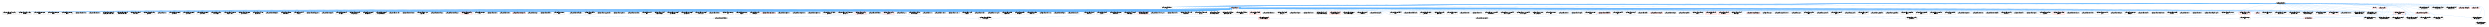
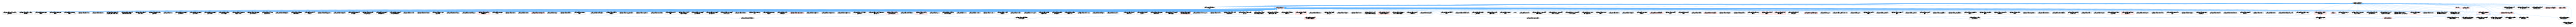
  digraph {
    node [color=grey40 fillcolor=white fontname=Helvetica fontsize=10 shape=box style=filled]
    edge [color=steelblue1 dir=back fontname=Helvetica fontsize=10 labelfontname=Helvetica labelfontsize=10 style=solid]
    n1 [color=gray40 fillcolor=grey60 fontcolor=black height=0.2 label="MaterialValueType.h" width=0.4]
    n2 [height=0.2 label="MaterialAttributeDefinition\lMap.h" width=0.4]
    n3 [color=red fillcolor="#FFF0F0" height=0.2 label="MaterialExpression.h" width=0.4]
    n4 [height=0.2 label="MaterialExpressionBlendMaterial\lAttributes.h" width=0.4]
    n5 [height=0.2 label="MaterialExpressionBreakMaterial\lAttributes.h" width=0.4]
    n6 [height=0.2 label="MaterialExpressionConstant2\lVector.h" width=0.4]
    n7 [height=0.2 label="MaterialExpressionConstant3\lVector.h" width=0.4]
    n8 [height=0.2 label="MaterialExpressionConstant4\lVector.h" width=0.4]
    n9 [height=0.2 label="MaterialExpressionConvert.h" width=0.4]
    n10 [height=0.2 label="MaterialExpressionCustom.h" width=0.4]
    n11 [height=0.2 label="MaterialExpressionBentNormal\lCustomOutput.h" width=0.4]
    n12 [height=0.2 label="MaterialExpressionClearCoat\lNormalCustomOutput.h" width=0.4]
    n13 [height=0.2 label="MaterialExpressionLandscape\lGrassOutput.h" width=0.4]
    n14 [height=0.2 label="MaterialExpressionLandscape\lPhysicalMaterialOutput.h" width=0.4]
    n15 [height=0.2 label="MaterialExpressionTangent\lOutput.h" width=0.4]
    n16 [height=0.2 label="MaterialExpressionVertex\lInterpolator.h" width=0.4]
    n17 [height=0.2 label="MaterialExpressionDataDriven\lShaderPlatformInfoSwitch.h" width=0.4]
    n18 [height=0.2 label="MaterialExpressionDistance\lFieldsRenderingSwitch.h" width=0.4]
    n19 [height=0.2 label="MaterialExpressionFeature\lLevelSwitch.h" width=0.4]
    n20 [height=0.2 label="MaterialExpressionMaterial\lLayerOutput.h" width=0.4]
    n21 [height=0.2 label="MaterialExpressionGetMaterial\lAttributes.h" width=0.4]
    n22 [height=0.2 label="MaterialExpressionIf.h" width=0.4]
    n23 [height=0.2 label="MaterialExpressionLandscape\lLayerBlend.h" width=0.4]
    n24 [height=0.2 label="MaterialExpressionLandscape\lLayerSwitch.h" width=0.4]
    n25 [height=0.2 label="MaterialExpressionLandscape\lLayerWeight.h" width=0.4]
    n26 [height=0.2 label="MaterialExpressionMaterial\lProxyReplace.h" width=0.4]
    n27 [height=0.2 label="MaterialExpressionStatic\lBoolParameter.h" width=0.4]
    n28 [height=0.2 label="MaterialExpressionStatic\lSwitchParameter.h" width=0.4]
    n29 [height=0.2 label="MaterialExpressionPathTracing\lQualitySwitch.h" width=0.4]
    n30 [height=0.2 label="MaterialExpressionPathTracing\lRayTypeSwitch.h" width=0.4]
    n31 [height=0.2 label="MaterialExpressionPrevious\lFrameSwitch.h" width=0.4]
    n32 [height=0.2 label="MaterialExpressionQuality\lSwitch.h" width=0.4]
    n33 [height=0.2 label="MaterialExpressionRayTracing\lQualitySwitch.h" width=0.4]
    n34 [height=0.2 label="MaterialExpressionRequired\lSamplersSwitch.h" width=0.4]
    n35 [height=0.2 label="MaterialExpressionRuntime\lVirtualTextureReplace.h" width=0.4]
-   n36 [height=0.2 label="MaterialExpressionShading\lPathSwitch.h" width=0.4]
+   n36 [height=0.2 label="MaterialExpressionShading\lMaterialExpressionMakeMaterial.h" width=0.4]
    n37 [height=0.2 label="MaterialExpressionStatic\lBool.h" width=0.4]
    n38 [color=red height=0.2 label="MaterialExpressionStatic\lSwitch.h" width=0.4]
    n39 [height=0.2 label="MaterialExpressionSwitch.h" width=0.4]
    n40 [height=0.2 label="MaterialExpressionTexture\lObjectFromCollection.h" width=0.4]
    n41 [height=0.2 label="MaterialExpressionVirtual\lTextureFeatureSwitch.h" width=0.4]
    n42 [height=0.2 label="MaterialExpressionChannel\lMaskParameter.h" width=0.4]
    n43 [height=0.2 label="MaterialExpressionCurveAtlas\lRowParameter.h" width=0.4]
    n44 [height=0.2 label="MaterialExpressionTexture\lObjectParameter.h" width=0.4]
    n45 [color=red fillcolor="#FFF0F0" height=0.2 label="MaterialGraphNode_Base.h" width=0.4]
    n46 [color=red fillcolor="#FFF0F0" height=0.2 label="MaterialIRTypes.h" width=0.4]
    n47 [color=red fillcolor="#FFF0F0" height=0.2 label="MaterialShared.h" width=0.4]
    n48 [color=red fillcolor="#FFF0F0" height=0.2 label="Texture.h" width=0.4]
    n49 [color=red fillcolor="#FFF0F0" height=0.2 label="EngineSharedPCH.h" width=0.4]
    n50 [color=red fillcolor="#FFF0F0" height=0.2 label="Material.h" width=0.4]
    n51 [color=red fillcolor="#FFF0F0" height=0.2 label="MaterialEditorInstanceConstant.h" width=0.4]
    n52 [height=0.2 label="MaterialExpressionAbs.h" width=0.4]
    n53 [height=0.2 label="MaterialExpressionActorPositionWS.h" width=0.4]
    n54 [height=0.2 label="MaterialExpressionAdd.h" width=0.4]
    n55 [height=0.2 label="MaterialExpressionAppend\lVector.h" width=0.4]
    n56 [height=0.2 label="MaterialExpressionArccosine.h" width=0.4]
    n57 [height=0.2 label="MaterialExpressionArccosine\lFast.h" width=0.4]
    n58 [height=0.2 label="MaterialExpressionArcsine.h" width=0.4]
    n59 [height=0.2 label="MaterialExpressionArcsine\lFast.h" width=0.4]
    n60 [height=0.2 label="MaterialExpressionArctangent.h" width=0.4]
    n61 [height=0.2 label="MaterialExpressionArctangent2.h" width=0.4]
    n62 [height=0.2 label="MaterialExpressionArctangent2\lFast.h" width=0.4]
    n63 [height=0.2 label="MaterialExpressionArctangent\lFast.h" width=0.4]
    n64 [height=0.2 label="MaterialExpressionAtmospheric\lFogColor.h" width=0.4]
    n65 [height=0.2 label="MaterialExpressionBindless\lSwitch.h" width=0.4]
    n66 [height=0.2 label="MaterialExpressionBlackBody.h" width=0.4]
    n67 [height=0.2 label="MaterialExpressionBounds.h" width=0.4]
    n68 [height=0.2 label="MaterialExpressionBumpOffset.h" width=0.4]
    n69 [height=0.2 label="MaterialExpressionCamera\lPositionWS.h" width=0.4]
    n70 [height=0.2 label="MaterialExpressionCeil.h" width=0.4]
    n71 [height=0.2 label="MaterialExpressionClamp.h" width=0.4]
    n72 [height=0.2 label="MaterialExpressionCollection\lParameter.h" width=0.4]
    n73 [color=red fillcolor="#FFF0F0" height=0.2 label="MaterialExpressionCollection\lTransform.h" width=0.4]
    n74 [height=0.2 label="MaterialExpressionColorRamp.h" width=0.4]
    n75 [height=0.2 label="MaterialExpressionComment.h" width=0.4]
    n76 [height=0.2 label="MaterialExpressionComponent\lMask.h" width=0.4]
    n77 [height=0.2 label="MaterialExpressionComposite.h" width=0.4]
    n78 [height=0.2 label="MaterialExpressionConstant.h" width=0.4]
    n79 [height=0.2 label="MaterialExpressionConstant\lBiasScale.h" width=0.4]
    n80 [height=0.2 label="MaterialExpressionCosine.h" width=0.4]
    n81 [height=0.2 label="MaterialExpressionCrossProduct.h" width=0.4]
    n82 [color=red fillcolor="#FFF0F0" height=0.2 label="MaterialExpressionCustom\lOutput.h" width=0.4]
    n83 [height=0.2 label="MaterialExpressionDBuffer\lTexture.h" width=0.4]
    n84 [height=0.2 label="MaterialExpressionDDX.h" width=0.4]
    n85 [height=0.2 label="MaterialExpressionDDY.h" width=0.4]
    n86 [height=0.2 label="MaterialExpressionDecalDerivative.h" width=0.4]
    n87 [height=0.2 label="MaterialExpressionDecalMipmap\lLevel.h" width=0.4]
    n88 [height=0.2 label="MaterialExpressionDepthFade.h" width=0.4]
    n89 [height=0.2 label="MaterialExpressionDepthOf\lFieldFunction.h" width=0.4]
    n90 [height=0.2 label="MaterialExpressionDerive\lNormalZ.h" width=0.4]
    n91 [height=0.2 label="MaterialExpressionDesaturation.h" width=0.4]
    n92 [height=0.2 label="MaterialExpressionDistance.h" width=0.4]
    n93 [height=0.2 label="MaterialExpressionDistance\lCullFade.h" width=0.4]
    n94 [height=0.2 label="MaterialExpressionDistance\lFieldApproxAO.h" width=0.4]
    n95 [height=0.2 label="MaterialExpressionDistance\lFieldGradient.h" width=0.4]
    n96 [height=0.2 label="MaterialExpressionDistance\lToNearestSurface.h" width=0.4]
    n97 [height=0.2 label="MaterialExpressionDivide.h" width=0.4]
    n98 [height=0.2 label="MaterialExpressionDotProduct.h" width=0.4]
    n99 [height=0.2 label="MaterialExpressionDynamic\lParameter.h" width=0.4]
    n100 [height=0.2 label="MaterialExpressionExponential.h" width=0.4]
    n101 [height=0.2 label="MaterialExpressionExponential2.h" width=0.4]
    n102 [color=red fillcolor="#FFF0F0" height=0.2 label="MaterialExpressionExternal\lCodeBase.h" width=0.4]
    n103 [height=0.2 label="MaterialExpressionFloatTo\lUInt.h" width=0.4]
    n104 [height=0.2 label="MaterialExpressionFloor.h" width=0.4]
    n105 [height=0.2 label="MaterialExpressionFmod.h" width=0.4]
    n106 [color=red fillcolor="#FFF0F0" height=0.2 label="MaterialExpressionFontSample.h" width=0.4]
    n107 [height=0.2 label="MaterialExpressionFrac.h" width=0.4]
    n108 [height=0.2 label="MaterialExpressionFresnel.h" width=0.4]
    n109 [height=0.2 label="MaterialExpressionFunction\lInput.h" width=0.4]
    n110 [height=0.2 label="MaterialExpressionFunction\lOutput.h" width=0.4]
    n111 [height=0.2 label="MaterialExpressionGIReplace.h" width=0.4]
    n112 [height=0.2 label="MaterialExpressionGeneric\lConstant.h" width=0.4]
    n113 [height=0.2 label="MaterialExpressionHairAttributes.h" width=0.4]
    n114 [height=0.2 label="MaterialExpressionHairColor.h" width=0.4]
    n115 [height=0.2 label="MaterialExpressionHsvToRgb.h" width=0.4]
    n116 [height=0.2 label="MaterialExpressionIfThen\lElse.h" width=0.4]
    n117 [height=0.2 label="MaterialExpressionInverse\lLinearInterpolate.h" width=0.4]
    n118 [height=0.2 label="MaterialExpressionLandscape\lLayerCoords.h" width=0.4]
    n119 [height=0.2 label="MaterialExpressionLandscape\lLayerSample.h" width=0.4]
    n120 [height=0.2 label="MaterialExpressionLandscape\lVisibilityMask.h" width=0.4]
    n121 [height=0.2 label="MaterialExpressionLength.h" width=0.4]
    n122 [height=0.2 label="MaterialExpressionLightmap\lUVs.h" width=0.4]
    n123 [height=0.2 label="MaterialExpressionLightmass\lReplace.h" width=0.4]
    n124 [height=0.2 label="MaterialExpressionLinear\lInterpolate.h" width=0.4]
    n125 [color=red fillcolor="#FFF0F0" height=0.2 label="MaterialExpressionLocalPosition.h" width=0.4]
    n126 [height=0.2 label="MaterialExpressionLogarithm.h" width=0.4]
    n127 [height=0.2 label="MaterialExpressionLogarithm10.h" width=0.4]
    n128 [height=0.2 label="MaterialExpressionLogarithm2.h" width=0.4]
    n129 [height=0.2 label="MaterialExpressionMakeMaterial\lAttributes.h" width=0.4]
    n130 [height=0.2 label="MaterialExpressionMapARPassthrough\lCameraUV.h" width=0.4]
    n131 [color=red fillcolor="#FFF0F0" height=0.2 label="MaterialExpressionMaterial\lAttributeLayers.h" width=0.4]
    n132 [color=red fillcolor="#FFF0F0" height=0.2 label="MaterialExpressionMaterial\lFunctionCall.h" width=0.4]
    n133 [color=red fillcolor="#FFF0F0" height=0.2 label="MaterialExpressionMaterial\lSample.h" width=0.4]
    n134 [height=0.2 label="MaterialExpressionMax.h" width=0.4]
    n135 [height=0.2 label="MaterialExpressionMeshPaint\lTextureReplace.h" width=0.4]
    n136 [height=0.2 label="MaterialExpressionMin.h" width=0.4]
    n137 [height=0.2 label="MaterialExpressionModulo.h" width=0.4]
    n138 [height=0.2 label="MaterialExpressionMultiply.h" width=0.4]
    n139 [height=0.2 label="MaterialExpressionNanite\lReplace.h" width=0.4]
    n140 [height=0.2 label="MaterialExpressionNoise.h" width=0.4]
    n141 [height=0.2 label="MaterialExpressionNormalize.h" width=0.4]
    n142 [height=0.2 label="MaterialExpressionObject\lLocalBounds.h" width=0.4]
    n143 [height=0.2 label="MaterialExpressionObject\lOrientation.h" width=0.4]
    n144 [height=0.2 label="MaterialExpressionObject\lPositionWS.h" width=0.4]
    n145 [height=0.2 label="MaterialExpressionOneMinus.h" width=0.4]
    n146 [height=0.2 label="MaterialExpressionOperator.h" width=0.4]
    n147 [height=0.2 label="MaterialExpressionPanner.h" width=0.4]
    n148 [color=red fillcolor="#FFF0F0" height=0.2 label="MaterialExpressionParameter.h" width=0.4]
    n149 [height=0.2 label="MaterialExpressionParticle\lPositionWS.h" width=0.4]
    n150 [height=0.2 label="MaterialExpressionParticle\lRadius.h" width=0.4]
    n151 [height=0.2 label="MaterialExpressionPathTracing\lBufferTexture.h" width=0.4]
    n152 [height=0.2 label="MaterialExpressionPerInstance\lCustomData.h" width=0.4]
    n153 [height=0.2 label="MaterialExpressionPinBase.h" width=0.4]
    n154 [height=0.2 label="MaterialExpressionPixelNormalWS.h" width=0.4]
    n155 [height=0.2 label="MaterialExpressionPower.h" width=0.4]
    n156 [height=0.2 label="MaterialExpressionPreSkinned\lLocalBounds.h" width=0.4]
    n157 [height=0.2 label="MaterialExpressionPrecomputed\lAOMask.h" width=0.4]
    n158 [height=0.2 label="MaterialExpressionRecord\lTextureStreamingInfo.h" width=0.4]
    n159 [height=0.2 label="MaterialExpressionReflection\lCapturePassSwitch.h" width=0.4]
    n160 [height=0.2 label="MaterialExpressionReflection\lVectorWS.h" width=0.4]
    n161 [color=red fillcolor="#FFF0F0" height=0.2 label="MaterialExpressionReroute\lBase.h" width=0.4]
    n162 [height=0.2 label="MaterialExpressionRgbToHsv.h" width=0.4]
    n163 [height=0.2 label="MaterialExpressionRotate\lAboutAxis.h" width=0.4]
    n164 [height=0.2 label="MaterialExpressionRotator.h" width=0.4]
    n165 [height=0.2 label="MaterialExpressionRound.h" width=0.4]
    n166 [height=0.2 label="MaterialExpressionRuntime\lVirtualTextureCustomData.h" width=0.4]
    n167 [color=red fillcolor="#FFF0F0" height=0.2 label="MaterialExpressionRuntime\lVirtualTextureSample.h" width=0.4]
    n168 [height=0.2 label="MaterialExpressionSRGBColor\lToWorkingColorSpace.h" width=0.4]
    n169 [height=0.2 label="MaterialExpressionSample\lPhysicsField.h" width=0.4]
    n170 [height=0.2 label="MaterialExpressionSaturate.h" width=0.4]
    n171 [height=0.2 label="MaterialExpressionSceneColor.h" width=0.4]
    n172 [height=0.2 label="MaterialExpressionSceneDepth.h" width=0.4]
    n173 [height=0.2 label="MaterialExpressionSceneDepth\lWithoutWater.h" width=0.4]
    n174 [height=0.2 label="MaterialExpressionSceneTexel\lSize.h" width=0.4]
    n175 [height=0.2 label="MaterialExpressionSceneTexture.h" width=0.4]
    n176 [height=0.2 label="MaterialExpressionSetMaterial\lAttributes.h" width=0.4]
    n177 [height=0.2 label="MaterialExpressionShader\lStageSwitch.h" width=0.4]
    n178 [height=0.2 label="MaterialExpressionShading\lModel.h" width=0.4]
-   n179 [height=0.2 label="MaterialExpressionSign.h" width=0.4]
+   n179 [height=0.2 label="Switch.h" width=0.4]
    n180 [height=0.2 label="MaterialExpressionSine.h" width=0.4]
    n181 [height=0.2 label="MaterialExpressionSkyAtmosphere\lLightDirection.h" width=0.4]
    n182 [height=0.2 label="MaterialExpressionSkyAtmosphere\lLightIlluminance.h" width=0.4]
    n183 [height=0.2 label="MaterialExpressionSkyAtmosphere\lViewLuminance.h" width=0.4]
    n184 [height=0.2 label="MaterialExpressionSkyLight\lEnvMapSample.h" width=0.4]
    n185 [height=0.2 label="MaterialExpressionSmooth\lStep.h" width=0.4]
    n186 [height=0.2 label="MaterialExpressionSobol.h" width=0.4]
    n187 [color=red fillcolor="#FFF0F0" height=0.2 label="MaterialExpressionSparse\lVolumeTextureBase.h" width=0.4]
    n188 [color=red fillcolor="#FFF0F0" height=0.2 label="MaterialExpressionSparse\lVolumeTextureSample.h" width=0.4]
    n189 [color=red fillcolor="#FFF0F0" height=0.2 label="MaterialExpressionSpeedTree.h" width=0.4]
    n190 [height=0.2 label="MaterialExpressionSphere\lMask.h" width=0.4]
    n191 [height=0.2 label="MaterialExpressionSquare\lRoot.h" width=0.4]
    n192 [height=0.2 label="MaterialExpressionStep.h" width=0.4]
    n193 [color=red fillcolor="#FFF0F0" height=0.2 label="MaterialExpressionSubstrate.h" width=0.4]
    n194 [height=0.2 label="MaterialExpressionSubtract.h" width=0.4]
    n195 [height=0.2 label="MaterialExpressionTangent.h" width=0.4]
    n196 [height=0.2 label="MaterialExpressionTemporal\lSobol.h" width=0.4]
    n197 [color=red fillcolor="#FFF0F0" height=0.2 label="MaterialExpressionTexture\lBase.h" width=0.4]
    n198 [color=red fillcolor="#FFF0F0" height=0.2 label="MaterialExpressionTexture\lCollection.h" width=0.4]
    n199 [height=0.2 label="MaterialExpressionTexture\lCoordinate.h" width=0.4]
    n1 -> n2
    n1 -> n3
    n1 -> n4
    n1 -> n5
    n1 -> n6
    n1 -> n7
    n1 -> n8
    n1 -> n9
    n1 -> n10
    n1 -> n11
    n1 -> n12
    n1 -> n13
    n1 -> n14
    n1 -> n15
    n1 -> n16
    n1 -> n17
    n1 -> n18
    n1 -> n19
    n1 -> n20
    n1 -> n21
    n1 -> n22
    n1 -> n23
    n1 -> n24
    n1 -> n25
    n1 -> n26
    n1 -> n27
    n1 -> n28
    n1 -> n29
    n1 -> n30
    n1 -> n31
    n1 -> n32
    n1 -> n33
    n1 -> n34
    n1 -> n35
    n1 -> n36
    n1 -> n37
    n1 -> n38
    n1 -> n39
    n1 -> n40
    n1 -> n41
    n1 -> n42
    n1 -> n43
    n1 -> n44
    n1 -> n45
    n1 -> n46
    n1 -> n47
    n1 -> n48
    n3 -> n4
    n3 -> n5
    n3 -> n6
    n3 -> n7
    n3 -> n8
    n3 -> n9
    n3 -> n10
    n3 -> n17
    n3 -> n18
    n3 -> n19
    n3 -> n21
    n3 -> n22
    n3 -> n23
    n3 -> n24
    n3 -> n25
    n3 -> n26
    n3 -> n29
    n3 -> n30
    n3 -> n31
    n3 -> n32
    n3 -> n33
    n3 -> n34
    n3 -> n35
    n3 -> n36
    n3 -> n37
    n3 -> n38
    n3 -> n39
    n3 -> n40
    n3 -> n41
    n3 -> n49
    n3 -> n50
    n3 -> n51
    n3 -> n52
    n3 -> n53
    n3 -> n54
    n3 -> n55
    n3 -> n56
    n3 -> n57
    n3 -> n58
    n3 -> n59
    n3 -> n60
    n3 -> n61
    n3 -> n62
    n3 -> n63
    n3 -> n64
    n3 -> n65
    n3 -> n66
    n3 -> n67
    n3 -> n68
    n3 -> n69
    n3 -> n70
    n3 -> n71
    n3 -> n72
    n3 -> n73
    n3 -> n74
    n3 -> n75
    n3 -> n76
    n3 -> n77
    n3 -> n78
    n3 -> n79
    n3 -> n80
    n3 -> n81
    n3 -> n82
    n3 -> n83
    n3 -> n84
    n3 -> n85
    n3 -> n86
    n3 -> n87
    n3 -> n88
    n3 -> n89
    n3 -> n90
    n3 -> n91
    n3 -> n92
    n3 -> n93
    n3 -> n94
    n3 -> n95
    n3 -> n96
    n3 -> n97
    n3 -> n98
    n3 -> n99
    n3 -> n100
    n3 -> n101
    n3 -> n102
    n3 -> n103
    n3 -> n104
    n3 -> n105
    n3 -> n106
    n3 -> n107
    n3 -> n108
    n3 -> n109
    n3 -> n110
    n3 -> n111
    n3 -> n112
    n3 -> n113
    n3 -> n114
    n3 -> n115
    n3 -> n116
    n3 -> n117
    n3 -> n118
    n3 -> n119
    n3 -> n120
    n3 -> n121
    n3 -> n122
    n3 -> n123
    n3 -> n124
    n3 -> n125
    n3 -> n126
    n3 -> n127
    n3 -> n128
    n3 -> n129
    n3 -> n130
    n3 -> n131
    n3 -> n132
    n3 -> n133
    n3 -> n134
    n3 -> n135
    n3 -> n136
    n3 -> n137
    n3 -> n138
    n3 -> n139
    n3 -> n140
    n3 -> n141
    n3 -> n142
    n3 -> n143
    n3 -> n144
    n3 -> n145
    n3 -> n146
    n3 -> n147
    n3 -> n148
    n3 -> n149
    n3 -> n150
    n3 -> n151
    n3 -> n152
    n3 -> n153
    n3 -> n154
    n3 -> n155
    n3 -> n156
    n3 -> n157
    n3 -> n158
    n3 -> n159
    n3 -> n160
    n3 -> n161
    n3 -> n162
    n3 -> n163
    n3 -> n164
    n3 -> n165
    n3 -> n166
    n3 -> n167
    n3 -> n168
    n3 -> n169
    n3 -> n170
    n3 -> n171
    n3 -> n172
    n3 -> n173
    n3 -> n174
    n3 -> n175
    n3 -> n176
    n3 -> n177
    n3 -> n178
    n3 -> n179
    n3 -> n180
    n3 -> n181
    n3 -> n182
    n3 -> n183
    n3 -> n184
    n3 -> n185
    n3 -> n186
    n3 -> n187
    n3 -> n188
    n3 -> n189
    n3 -> n190
    n3 -> n191
    n3 -> n192
    n3 -> n193
    n3 -> n194
    n3 -> n195
    n3 -> n196
    n3 -> n197
    n3 -> n198
    n3 -> n199
    n27 -> n28
    n47 -> n49
    n48 -> n49
    n50 -> n49
    n82 -> n11
    n82 -> n12
    n82 -> n13
    n82 -> n14
    n82 -> n15
    n82 -> n16
    n110 -> n20
    n132 -> n37
    n148 -> n27
    n153 -> n77
    n171 -> n172
    n171 -> n173
    n188 -> n187
  }
